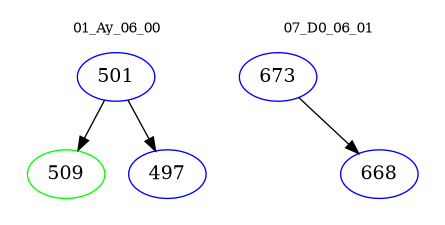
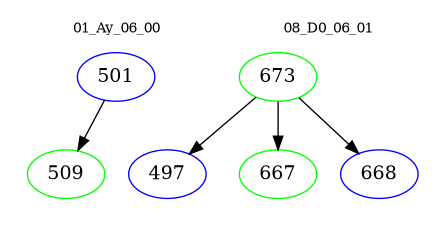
  digraph {
    node [color=blue]
    edge [color=black]
    n1 [label=501]
    n2 [label=497]
    n3 [color=green label=509]
-   n4 [label=673]
+   n4 [color=green label=673]
+   n5 [color=green label=667]
    n6 [label=668]
    subgraph cluster_1 {
      color=white
      fontsize=10
      label="01_Ay_06_00"
      n1
      n2
      n3
    }
    subgraph cluster_2 {
      color=white
      fontsize=10
-     label="07_D0_06_01"
+     label="08_D0_06_01"
      n4
+     n5
      n6
    }
-   n1 -> n2
+   n4 -> n2
    n1 -> n3
+   n4 -> n5
    n4 -> n6
  }
